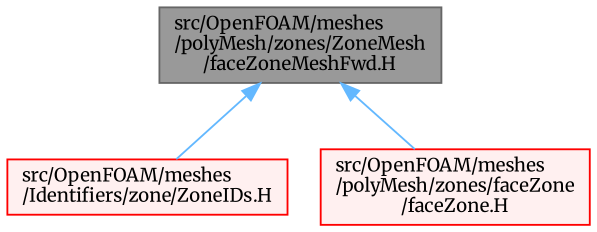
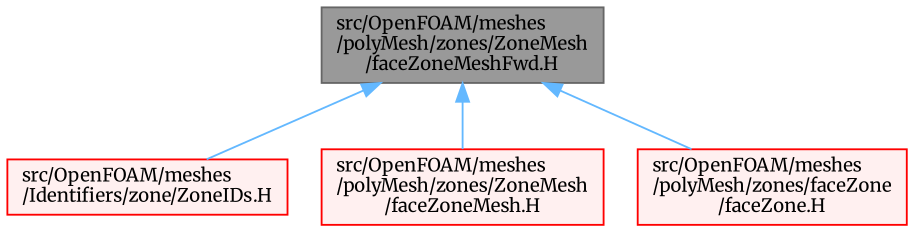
  digraph {
    fontname=Merriweather
    node [color=red fillcolor="#FFF0F0" fontname=Merriweather fontsize=10 shape=box style=filled]
    edge [color=steelblue1 dir=back fontname=Merriweather fontsize=10 labelfontname=Helvetica labelfontsize=10 style=solid]
    n1 [color=gray40 fillcolor=grey60 fontcolor=black height=0.2 label="src/OpenFOAM/meshes\l/polyMesh/zones/ZoneMesh\l/faceZoneMeshFwd.H" width=0.4]
    n2 [height=0.2 label="src/OpenFOAM/meshes\l/Identifiers/zone/ZoneIDs.H" width=0.4]
+   n3 [height=0.2 label="src/OpenFOAM/meshes\l/polyMesh/zones/ZoneMesh\l/faceZoneMesh.H" width=0.4]
    n4 [height=0.2 label="src/OpenFOAM/meshes\l/polyMesh/zones/faceZone\l/faceZone.H" width=0.4]
    n1 -> n2
+   n1 -> n3
    n1 -> n4
  }
